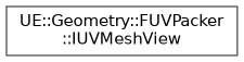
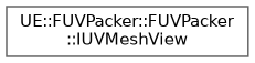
  digraph {
    rankdir=LR
-   n1 [color=grey40 fillcolor=white fontname=Helvetica fontsize=10 height=0.2 label="UE::Geometry::FUVPacker\l::IUVMeshView" shape=box style=filled width=0.4]
+   n1 [color=grey40 fillcolor=white fontname=Helvetica fontsize=10 height=0.2 label="UE::FUVPacker::FUVPacker\l::IUVMeshView" shape=box style=filled width=0.4]
  }
